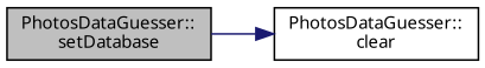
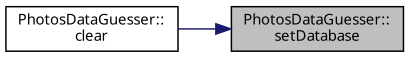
  digraph {
    rankdir=LR
    fontname="Noto Sans"
    node [color=black fontname="Noto Sans" fontsize=10 shape=record style=filled]
    n1 [fillcolor=grey75 fontcolor=black height=0.2 label="PhotosDataGuesser::\lsetDatabase" width=0.4]
    n2 [fillcolor=white height=0.2 label="PhotosDataGuesser::\lclear" width=0.4]
-   n1 -> n2 [color=midnightblue fontname="Noto Sans" fontsize=10 labelfontname=Helvetica labelfontsize=10 style=solid]
+   n2 -> n1 [color=midnightblue fontname="Noto Sans" fontsize=10 labelfontname=Helvetica labelfontsize=10 style=solid]
  }
